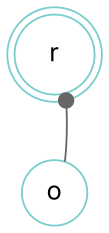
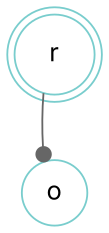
  digraph {
    fontname=Inter
    node [color=darkslategray3 fontname=Inter]
    r [shape=doublecircle]
    o [shape=circle]
-   o -> r [color=gray40 arrowhead=dot fontname=Inter]
+   r -> o [color=gray40 arrowhead=dot fontname=Inter]
  }
